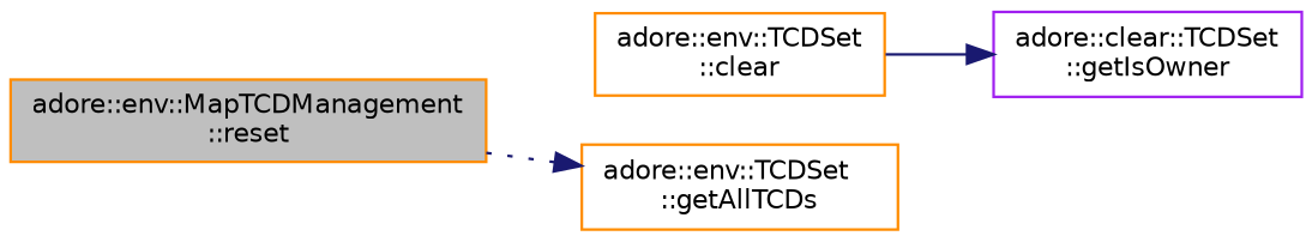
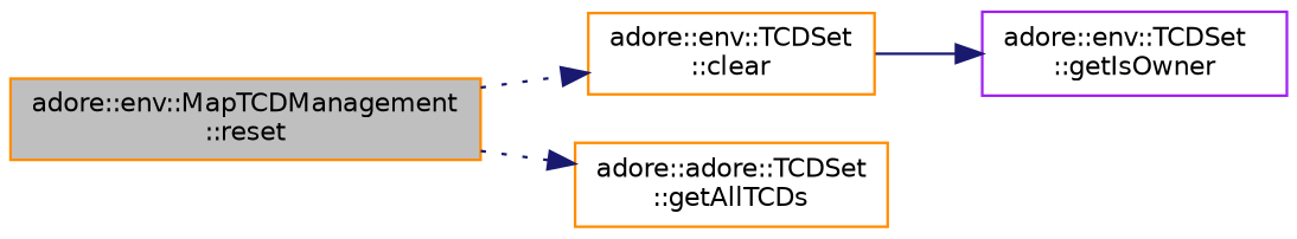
  digraph {
    rankdir=LR
    node [color=darkorange fillcolor=white fontname=Helvetica fontsize=10 shape=record style=filled]
    edge [color=midnightblue fontname=Helvetica fontsize=10 labelfontname=Helvetica labelfontsize=10 style=dotted]
    n1 [fillcolor=grey75 fontcolor=black height=0.2 label="adore::env::MapTCDManagement\l::reset" width=0.4]
    n2 [height=0.2 label="adore::env::TCDSet\l::clear" width=0.4]
-   n3 [height=0.2 label="adore::env::TCDSet\l::getAllTCDs" width=0.4]
-   n4 [color=purple height=0.2 label="adore::clear::TCDSet\l::getIsOwner" width=0.4]
+   n3 [height=0.2 label="adore::adore::TCDSet\l::getAllTCDs" width=0.4]
+   n4 [color=purple height=0.2 label="adore::env::TCDSet\l::getIsOwner" width=0.4]
+   n1 -> n2
    n1 -> n3
    n2 -> n4 [style=solid]
  }
